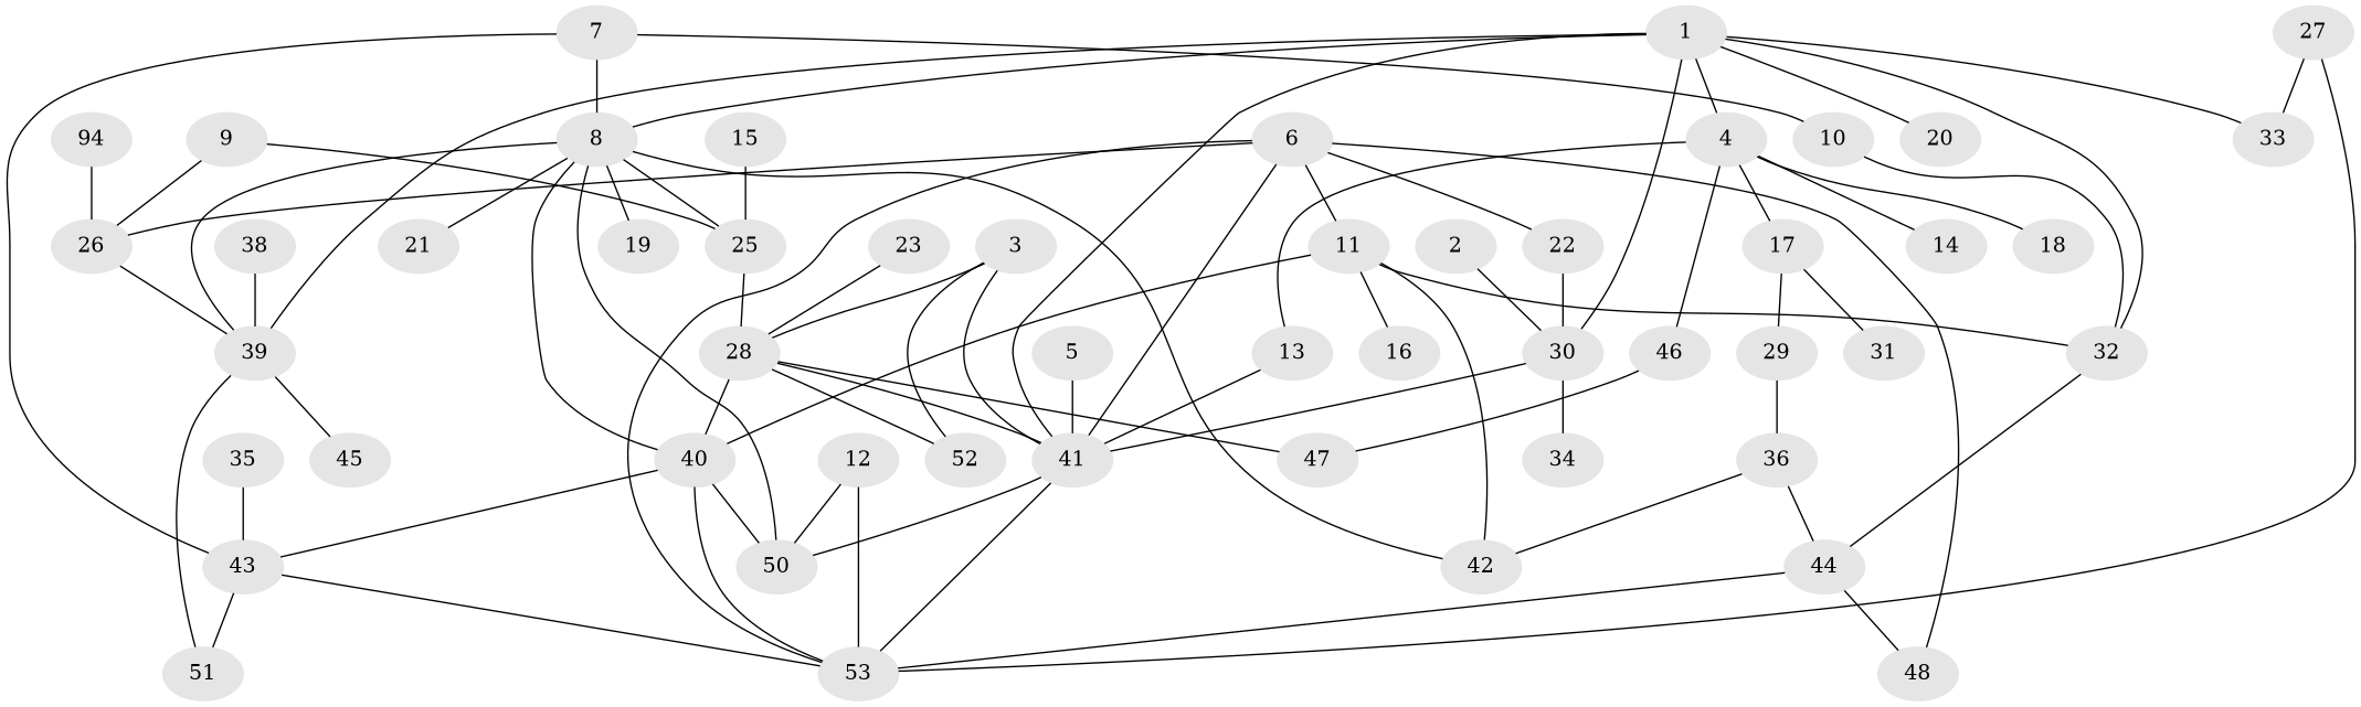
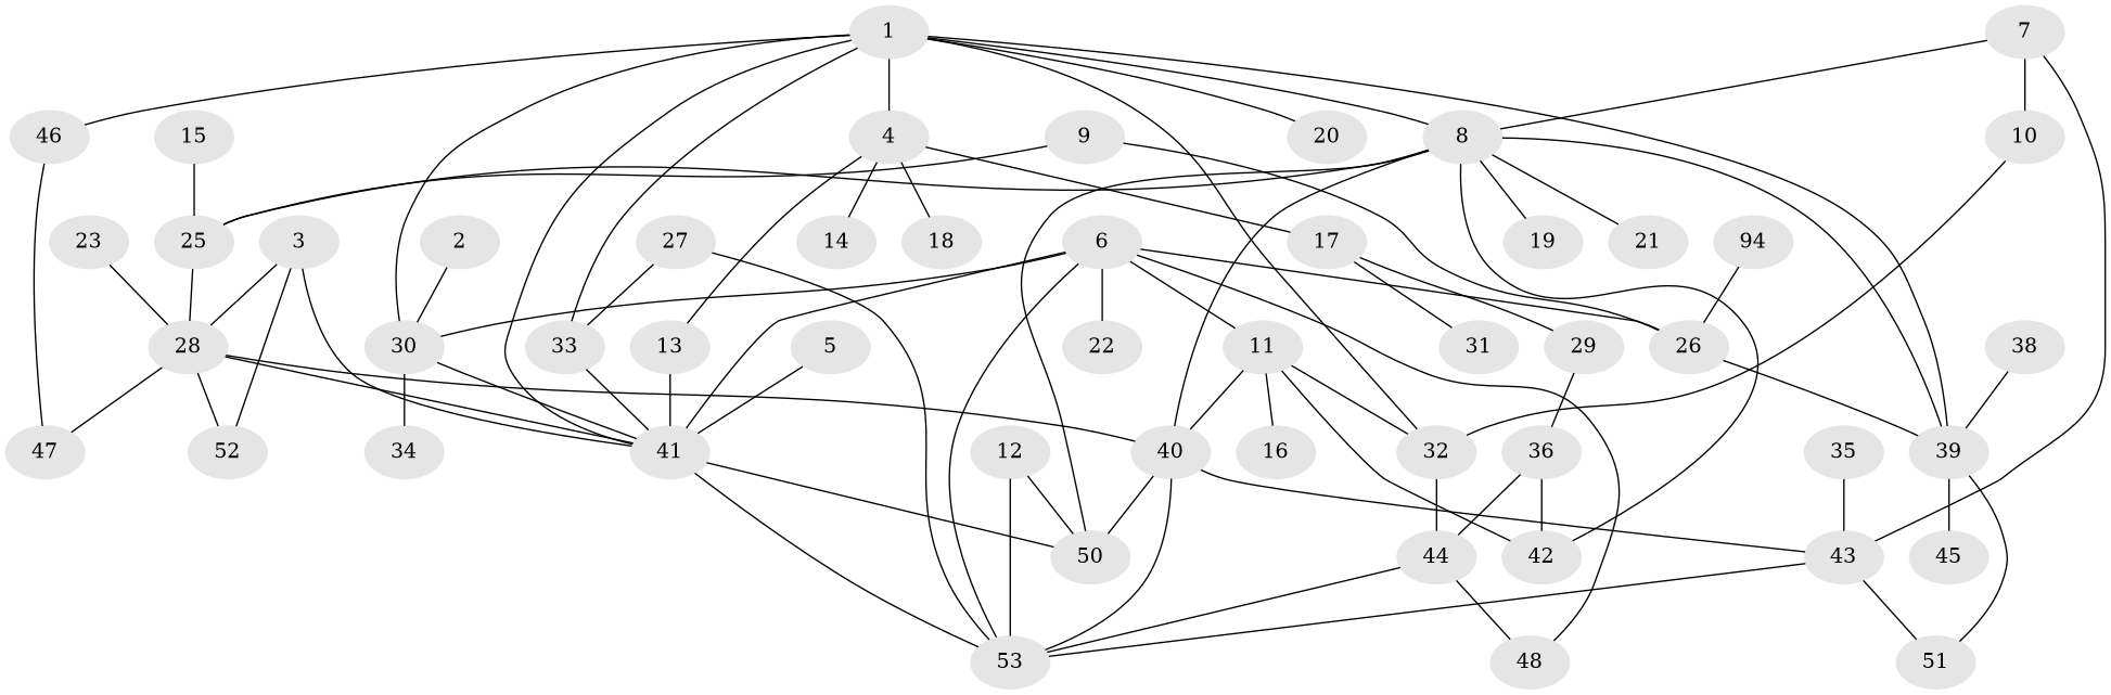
  graph {
    node [color=gray90 style=filled]
    edge [weight=1.0]
    1
    4
    8
    20
    30
    32
    33
    39
    41
    46
    13
    14
    17
    18
    19
    21
    25
    40
    42
    50
    34
    44
    45
    51
    53
    47
    2
    3
    28
    52
    29
    31
    5
    6
    11
    22
    26
    48
    16
    7
    10
    43
    9
    12
    15
    36
    23
    n48 [label=94]
    27
    35
    38
    1 -- 4
    1 -- 8
    1 -- 20
    1 -- 30
    1 -- 32
    1 -- 33
    1 -- 39
    1 -- 41
-   4 -- 46
+   1 -- 46
    4 -- 13
    4 -- 14
    4 -- 17
    4 -- 18
    8 -- 39
    8 -- 19
    8 -- 21
    8 -- 25
    8 -- 40
    8 -- 42
    8 -- 50
    30 -- 41
    30 -- 34 [weight=2.0]
    32 -- 44
+   33 -- 41
    39 -- 45 [weight=2.0]
    39 -- 51
    41 -- 50
    41 -- 53
    46 -- 47
    13 -- 41
    17 -- 29
    17 -- 31
    25 -- 28
    40 -- 50
    40 -- 53
    40 -- 43
    44 -- 53
    44 -- 48
    2 -- 30
    3 -- 41
    3 -- 28
    3 -- 52
    28 -- 41
    28 -- 40
    28 -- 47
    28 -- 52
    29 -- 36
    5 -- 41 [weight=2.0]
-   22 -- 30
+   6 -- 30
    6 -- 41
    6 -- 53
    6 -- 11
    6 -- 22
    6 -- 26
    6 -- 48
    11 -- 32
    11 -- 40
    11 -- 42
    11 -- 16
    26 -- 39
    7 -- 8
    7 -- 10
    7 -- 43
    10 -- 32
    43 -- 51
    43 -- 53
    9 -- 25
    9 -- 26
    12 -- 50
    12 -- 53
    15 -- 25
    36 -- 42
    36 -- 44
    23 -- 28
    n48 -- 26
    27 -- 33
    27 -- 53
    35 -- 43
    38 -- 39
  }
